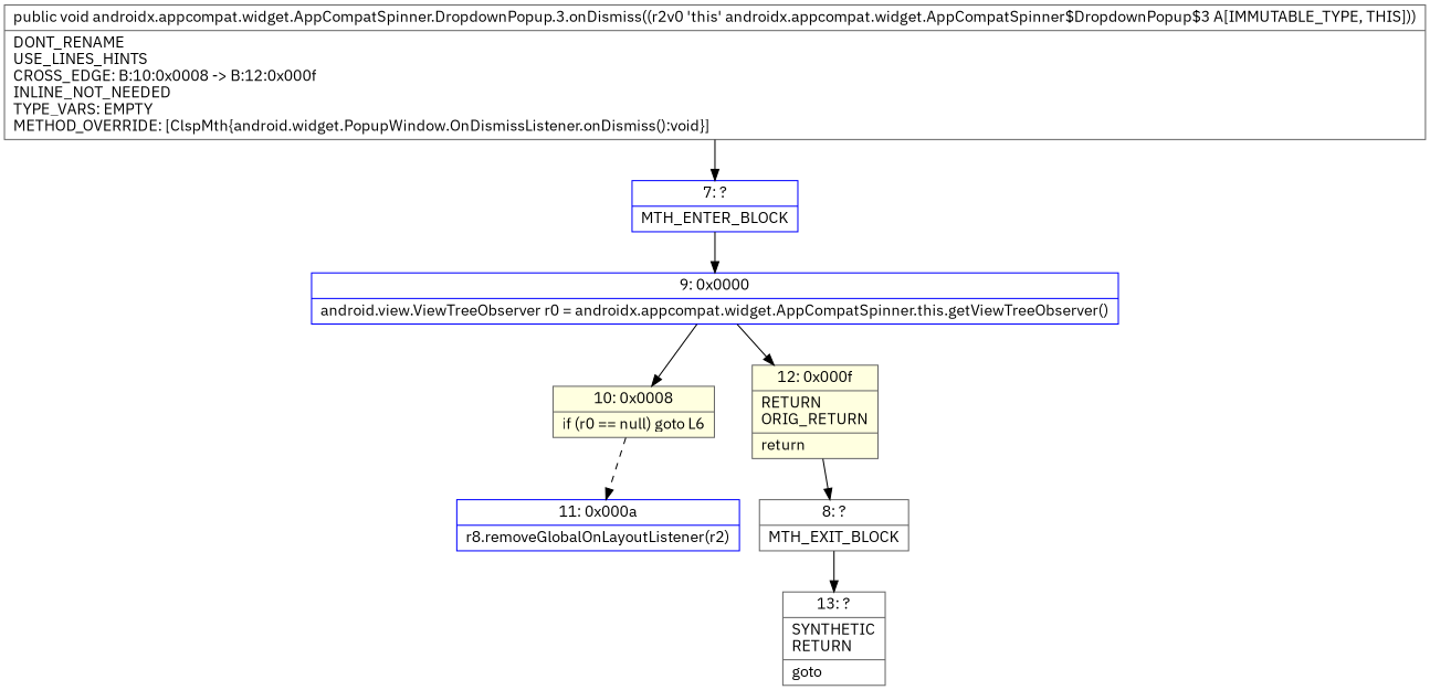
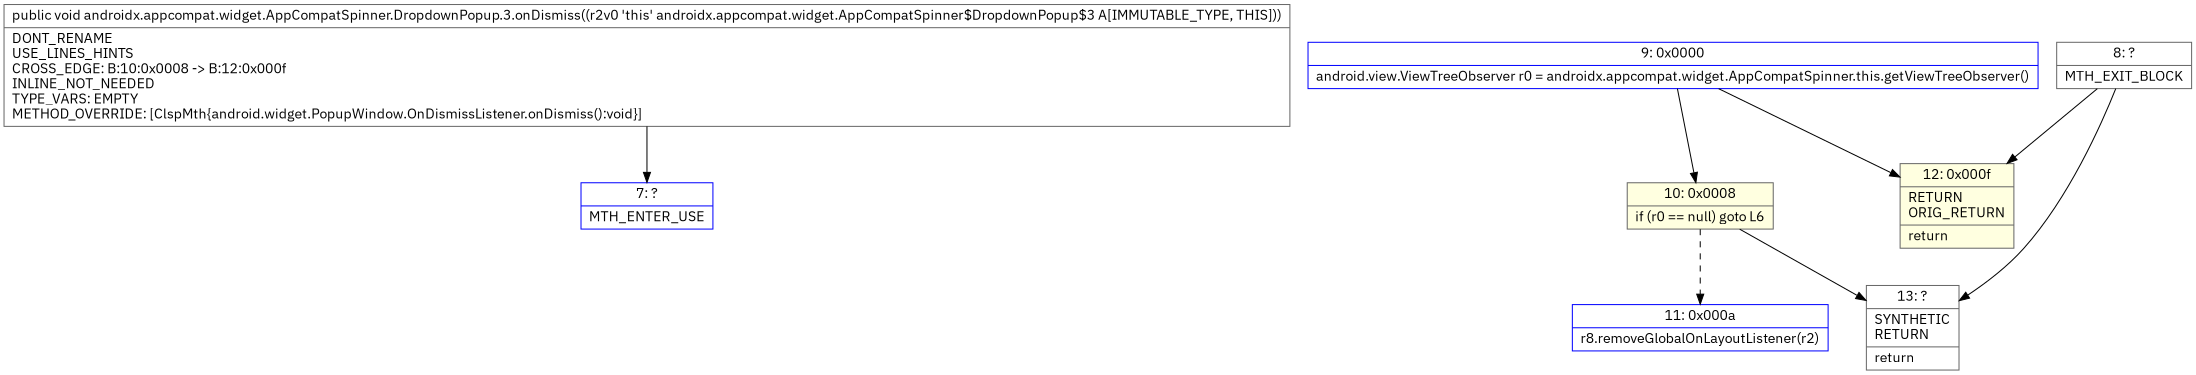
  digraph {
    fontname="IBM Plex Sans"
    node [color=gray40 fillcolor=white fontname="IBM Plex Sans" shape=record style=filled]
    edge [fontname="IBM Plex Sans"]
-   n1 [color=blue label="{7\:\ ?|MTH_ENTER_BLOCK\l}"]
+   n1 [color=blue label="{7\:\ ?|MTH_ENTER_USE\l}"]
    n2 [color=blue label="{9\:\ 0x0000|android.view.ViewTreeObserver r0 = androidx.appcompat.widget.AppCompatSpinner.this.getViewTreeObserver()\l}"]
    n3 [fillcolor=lightyellow label="{10\:\ 0x0008|if (r0 == null) goto L6\l}"]
    n4 [fillcolor=lightyellow label="{12\:\ 0x000f|RETURN\lORIG_RETURN\l|return\l}"]
    n5 [color=blue label="{11\:\ 0x000a|r8.removeGlobalOnLayoutListener(r2)\l}"]
-   n6 [label="{13\:\ ?|SYNTHETIC\lRETURN\l|goto\l}"]
+   n6 [label="{13\:\ ?|SYNTHETIC\lRETURN\l|return\l}"]
    n7 [label="{8\:\ ?|MTH_EXIT_BLOCK\l}"]
    n8 [label="{public void androidx.appcompat.widget.AppCompatSpinner.DropdownPopup.3.onDismiss((r2v0 'this' androidx.appcompat.widget.AppCompatSpinner$DropdownPopup$3 A[IMMUTABLE_TYPE, THIS]))  | DONT_RENAME\lUSE_LINES_HINTS\lCROSS_EDGE: B:10:0x0008 \-\> B:12:0x000f\lINLINE_NOT_NEEDED\lTYPE_VARS: EMPTY\lMETHOD_OVERRIDE: [ClspMth\{android.widget.PopupWindow.OnDismissListener.onDismiss():void\}]\l}"]
-   n1 -> n2
    n2 -> n3
    n2 -> n4
    n3 -> n5 [style=dashed]
-   n4 -> n7
+   n3 -> n6
+   n7 -> n4
    n7 -> n6
    n8 -> n1
  }
